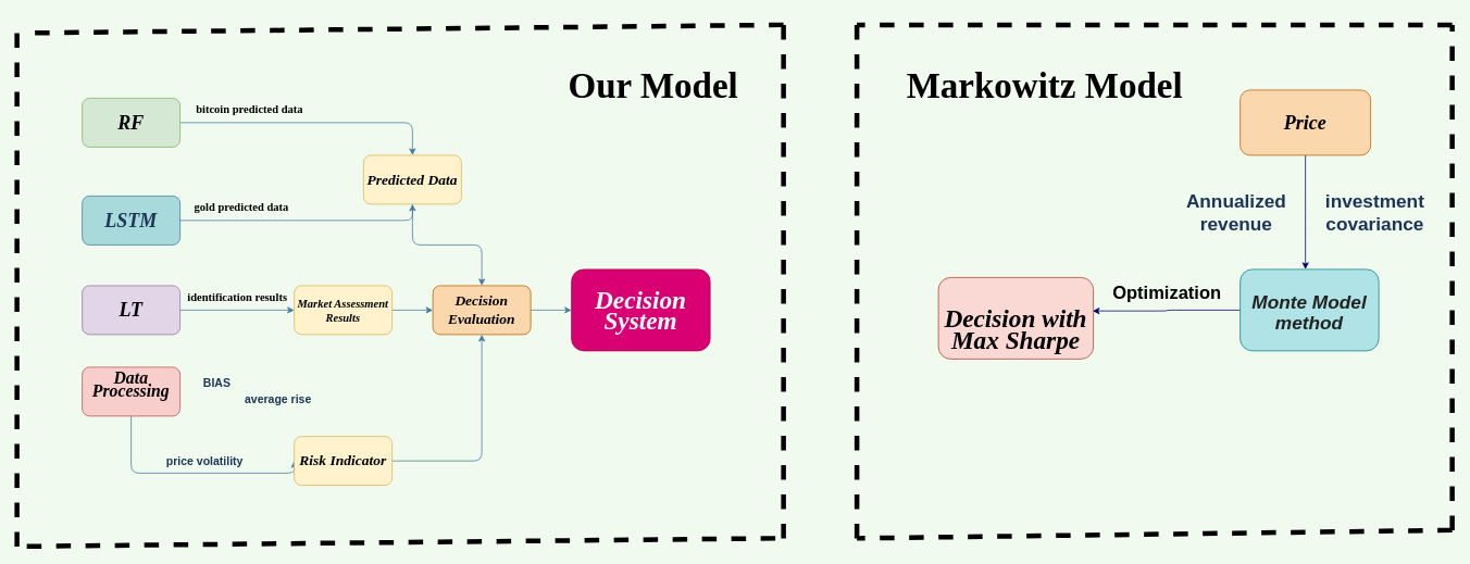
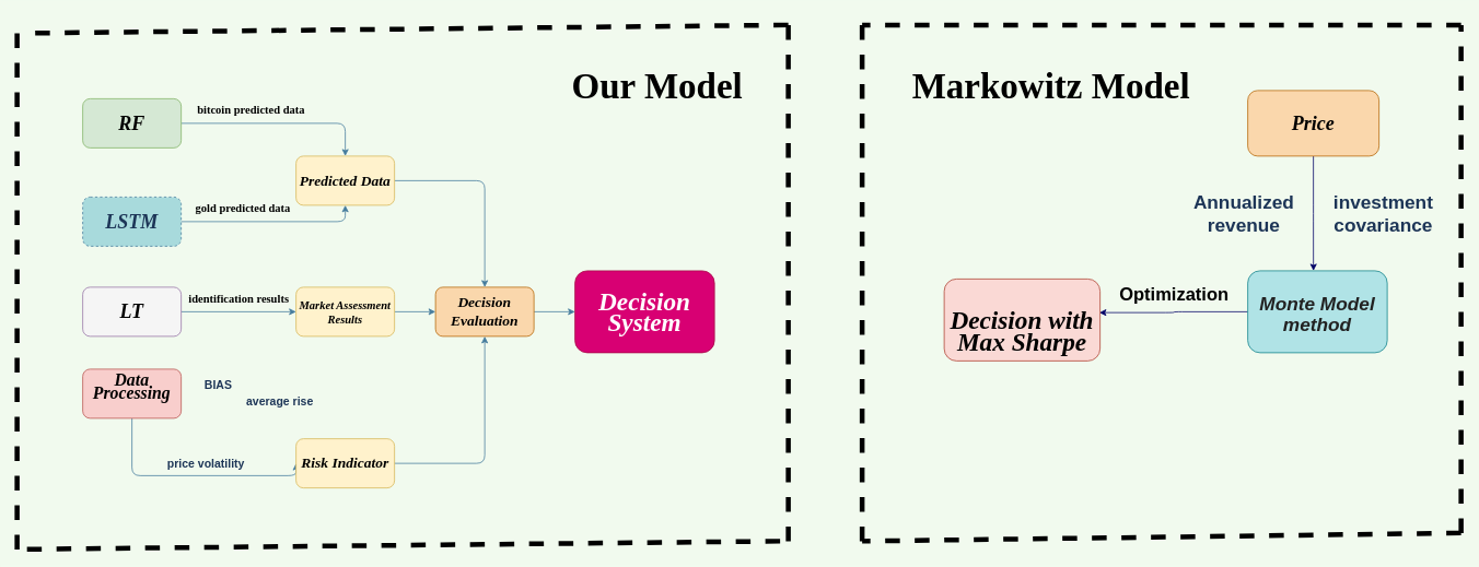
  <mxCell id="0" />
  <mxCell id="1" parent="0" />
  <mxCell id="2" style="edgeStyle=orthogonalEdgeStyle;curved=0;rounded=1;sketch=0;orthogonalLoop=1;jettySize=auto;html=1;entryX=0.5;entryY=0;entryDx=0;entryDy=0;fontSize=31;fontColor=#1D3557;strokeColor=#457B9D;fillColor=#A8DADC;" edge="1" parent="1" source="3" target="7"><mxGeometry relative="1" as="geometry" /></mxCell>
  <mxCell id="3" value="&lt;h1&gt;&lt;i&gt;&lt;font face=&quot;Times New Roman&quot;&gt;RF&lt;/font&gt;&lt;/i&gt;&lt;/h1&gt;" style="rounded=1;whiteSpace=wrap;html=1;fillColor=#d5e8d4;strokeColor=#82b366;" vertex="1" parent="1"><mxGeometry x="100" y="120" width="120" height="60" as="geometry" /></mxCell>
  <mxCell id="4" style="edgeStyle=orthogonalEdgeStyle;curved=0;rounded=1;sketch=0;orthogonalLoop=1;jettySize=auto;html=1;entryX=0.5;entryY=1;entryDx=0;entryDy=0;fontSize=14;fontColor=#1D3557;strokeColor=#457B9D;fillColor=#A8DADC;" edge="1" parent="1" source="5" target="7"><mxGeometry relative="1" as="geometry" /></mxCell>
- <mxCell id="5" value="&lt;h1&gt;&lt;i&gt;&lt;font face=&quot;Times New Roman&quot;&gt;LSTM&lt;/font&gt;&lt;/i&gt;&lt;/h1&gt;" style="rounded=1;whiteSpace=wrap;html=1;fillColor=#A8DADC;strokeColor=#457B9D;fontColor=#1D3557;" vertex="1" parent="1"><mxGeometry x="100" y="240" width="120" height="60" as="geometry" /></mxCell>
+ <mxCell id="5" value="&lt;h1&gt;&lt;i&gt;&lt;font face=&quot;Times New Roman&quot;&gt;LSTM&lt;/font&gt;&lt;/i&gt;&lt;/h1&gt;" style="rounded=1;whiteSpace=wrap;html=1;fillColor=#A8DADC;strokeColor=#457B9D;fontColor=#1D3557;dashed=1;" vertex="1" parent="1"><mxGeometry x="100" y="240" width="120" height="60" as="geometry" /></mxCell>
  <mxCell id="6" style="edgeStyle=orthogonalEdgeStyle;curved=0;rounded=1;sketch=0;orthogonalLoop=1;jettySize=auto;html=1;fontSize=18;fontColor=#1D3557;strokeColor=#457B9D;fillColor=#A8DADC;" edge="1" parent="1" source="7" target="20"><mxGeometry relative="1" as="geometry" /></mxCell>
- <mxCell id="7" value="&lt;h2&gt;&lt;font face=&quot;Times New Roman&quot;&gt;&lt;i&gt;Predicted Data&lt;/i&gt;&lt;/font&gt;&lt;/h2&gt;" style="rounded=1;whiteSpace=wrap;html=1;fillColor=#fff2cc;strokeColor=#d6b656;" vertex="1" parent="1"><mxGeometry x="445" y="190" width="120" height="60" as="geometry" /></mxCell>
+ <mxCell id="7" value="&lt;h2&gt;&lt;font face=&quot;Times New Roman&quot;&gt;&lt;i&gt;Predicted Data&lt;/i&gt;&lt;/font&gt;&lt;/h2&gt;" style="rounded=1;whiteSpace=wrap;html=1;fillColor=#fff2cc;strokeColor=#d6b656;" vertex="1" parent="1"><mxGeometry x="360" y="190" width="120" height="60" as="geometry" /></mxCell>
  <mxCell id="8" style="edgeStyle=orthogonalEdgeStyle;curved=0;rounded=1;sketch=0;orthogonalLoop=1;jettySize=auto;html=1;entryX=0;entryY=0.5;entryDx=0;entryDy=0;fontSize=21;fontColor=#1D3557;strokeColor=#457B9D;fillColor=#A8DADC;" edge="1" parent="1" source="9" target="11"><mxGeometry relative="1" as="geometry" /></mxCell>
- <mxCell id="9" value="&lt;h1&gt;&lt;font face=&quot;Times New Roman&quot;&gt;&lt;i&gt;LT&lt;/i&gt;&lt;/font&gt;&lt;/h1&gt;" style="rounded=1;whiteSpace=wrap;html=1;fillColor=#e1d5e7;strokeColor=#9673a6;" vertex="1" parent="1"><mxGeometry x="100" y="350" width="120" height="60" as="geometry" /></mxCell>
+ <mxCell id="9" value="&lt;h1&gt;&lt;font face=&quot;Times New Roman&quot;&gt;&lt;i&gt;LT&lt;/i&gt;&lt;/font&gt;&lt;/h1&gt;" style="rounded=1;whiteSpace=wrap;html=1;fillColor=#f5f5f5;strokeColor=#9673a6;" vertex="1" parent="1"><mxGeometry x="100" y="350" width="120" height="60" as="geometry" /></mxCell>
  <mxCell id="10" style="edgeStyle=orthogonalEdgeStyle;curved=0;rounded=1;sketch=0;orthogonalLoop=1;jettySize=auto;html=1;entryX=0;entryY=0.5;entryDx=0;entryDy=0;fontSize=18;fontColor=#1D3557;strokeColor=#457B9D;fillColor=#A8DADC;" edge="1" parent="1" source="11" target="20"><mxGeometry relative="1" as="geometry" /></mxCell>
  <mxCell id="11" value="&lt;h3&gt;&lt;font face=&quot;Times New Roman&quot;&gt;&lt;span style=&quot;font-size: 14.04px&quot;&gt;&lt;i&gt;Market Assessment Results&lt;/i&gt;&lt;/span&gt;&lt;/font&gt;&lt;br&gt;&lt;/h3&gt;" style="rounded=1;whiteSpace=wrap;html=1;fillColor=#fff2cc;strokeColor=#d6b656;" vertex="1" parent="1"><mxGeometry x="360" y="350" width="120" height="60" as="geometry" /></mxCell>
  <mxCell id="12" style="edgeStyle=orthogonalEdgeStyle;curved=0;rounded=1;sketch=0;orthogonalLoop=1;jettySize=auto;html=1;entryX=0;entryY=0.5;entryDx=0;entryDy=0;fontSize=31;fontColor=#1D3557;strokeColor=#457B9D;fillColor=#A8DADC;" edge="1" parent="1" source="13" target="18"><mxGeometry relative="1" as="geometry"><Array as="points"><mxPoint x="160" y="580" /></Array></mxGeometry></mxCell>
  <mxCell id="13" value="&lt;h2 style=&quot;font-size: 21px ; line-height: 0.8&quot;&gt;&lt;font face=&quot;Times New Roman&quot; style=&quot;font-size: 21px&quot;&gt;&lt;span style=&quot;font-size: 21px&quot;&gt;&lt;b style=&quot;font-size: 21px&quot;&gt;&lt;i style=&quot;font-size: 21px&quot;&gt;Data Processing&lt;br&gt;&lt;/i&gt;&lt;/b&gt;&lt;/span&gt;&lt;/font&gt;&lt;font face=&quot;Times New Roman&quot; style=&quot;font-size: 21px&quot;&gt;&lt;i style=&quot;font-size: 21px&quot;&gt;&amp;nbsp;&lt;/i&gt;&lt;/font&gt;&lt;/h2&gt;" style="rounded=1;whiteSpace=wrap;html=1;fillColor=#f8cecc;strokeColor=#b85450;fontSize=21;" vertex="1" parent="1"><mxGeometry x="100" y="450" width="120" height="60" as="geometry" /></mxCell>
  <mxCell id="14" value="&lt;h3 style=&quot;color: rgb(0 , 0 , 0)&quot;&gt;&lt;span style=&quot;font-family: &amp;#34;times new roman&amp;#34; ; font-size: 14px&quot;&gt;identification results&lt;/span&gt;&lt;/h3&gt;" style="text;html=1;align=center;verticalAlign=middle;resizable=0;points=[];autosize=1;strokeColor=none;fillColor=none;fontSize=21;fontColor=#1D3557;" vertex="1" parent="1"><mxGeometry x="220" y="320" width="140" height="80" as="geometry" /></mxCell>
  <mxCell id="15" value="&lt;b&gt;BIAS&lt;/b&gt;" style="text;html=1;align=center;verticalAlign=middle;resizable=0;points=[];autosize=1;strokeColor=none;fillColor=none;fontSize=14;fontColor=#1D3557;" vertex="1" parent="1"><mxGeometry x="240" y="460" width="50" height="20" as="geometry" /></mxCell>
  <mxCell id="16" value="&lt;b&gt;average rise&lt;/b&gt;" style="text;html=1;align=center;verticalAlign=middle;resizable=0;points=[];autosize=1;strokeColor=none;fillColor=none;fontSize=14;fontColor=#1D3557;" vertex="1" parent="1"><mxGeometry x="290" y="480" width="100" height="20" as="geometry" /></mxCell>
  <mxCell id="17" style="edgeStyle=orthogonalEdgeStyle;curved=0;rounded=1;sketch=0;orthogonalLoop=1;jettySize=auto;html=1;entryX=0.5;entryY=1;entryDx=0;entryDy=0;fontSize=18;fontColor=#1D3557;strokeColor=#457B9D;fillColor=#A8DADC;" edge="1" parent="1" source="18" target="20"><mxGeometry relative="1" as="geometry" /></mxCell>
  <mxCell id="18" value="&lt;h1 style=&quot;font-size: 18px;&quot;&gt;&lt;font face=&quot;Times New Roman&quot; style=&quot;font-size: 18px;&quot;&gt;&lt;span style=&quot;font-size: 18px;&quot;&gt;&lt;i style=&quot;font-size: 18px;&quot;&gt;Risk Indicator&lt;/i&gt;&lt;/span&gt;&lt;/font&gt;&lt;/h1&gt;" style="rounded=1;whiteSpace=wrap;html=1;fillColor=#fff2cc;strokeColor=#d6b656;fontSize=18;" vertex="1" parent="1"><mxGeometry x="360" y="535" width="120" height="60" as="geometry" /></mxCell>
  <mxCell id="19" style="edgeStyle=orthogonalEdgeStyle;curved=0;rounded=1;sketch=0;orthogonalLoop=1;jettySize=auto;html=1;entryX=0;entryY=0.5;entryDx=0;entryDy=0;fontSize=31;fontColor=#1D3557;strokeColor=#457B9D;fillColor=#A8DADC;" edge="1" parent="1" source="20" target="21"><mxGeometry relative="1" as="geometry" /></mxCell>
  <mxCell id="20" value="&lt;h1 style=&quot;font-size: 18px&quot;&gt;&lt;font face=&quot;Times New Roman&quot; style=&quot;font-size: 18px&quot;&gt;&lt;span style=&quot;font-size: 18px&quot;&gt;&lt;i style=&quot;font-size: 18px&quot;&gt;Decision Evaluation&lt;/i&gt;&lt;/span&gt;&lt;/font&gt;&lt;/h1&gt;" style="rounded=1;whiteSpace=wrap;html=1;fillColor=#fad7ac;strokeColor=#b46504;fontSize=18;" vertex="1" parent="1"><mxGeometry x="530" y="350" width="120" height="60" as="geometry" /></mxCell>
  <mxCell id="21" value="&lt;h2 style=&quot;line-height: 0.8&quot;&gt;&lt;font face=&quot;Times New Roman&quot; size=&quot;1&quot;&gt;&lt;i style=&quot;font-size: 31px&quot;&gt;Decision System&lt;/i&gt;&lt;/font&gt;&lt;/h2&gt;" style="rounded=1;whiteSpace=wrap;html=1;fillColor=#d80073;strokeColor=#A50040;fontSize=21;fontColor=#ffffff;" vertex="1" parent="1"><mxGeometry x="700" y="330" width="170" height="100" as="geometry" /></mxCell>
  <mxCell id="22" value="&lt;h3 style=&quot;color: rgb(0 , 0 , 0)&quot;&gt;&lt;font face=&quot;times new roman&quot;&gt;&lt;span style=&quot;font-size: 14px&quot;&gt;gold predicted data&lt;/span&gt;&lt;/font&gt;&lt;/h3&gt;" style="text;html=1;align=center;verticalAlign=middle;resizable=0;points=[];autosize=1;strokeColor=none;fillColor=none;fontSize=21;fontColor=#1D3557;" vertex="1" parent="1"><mxGeometry x="230" y="210" width="130" height="80" as="geometry" /></mxCell>
  <mxCell id="23" value="&lt;h3 style=&quot;color: rgb(0 , 0 , 0)&quot;&gt;&lt;font face=&quot;times new roman&quot;&gt;&lt;span style=&quot;font-size: 14px&quot;&gt;bitcoin predicted data&lt;/span&gt;&lt;/font&gt;&lt;/h3&gt;" style="text;html=1;align=center;verticalAlign=middle;resizable=0;points=[];autosize=1;strokeColor=none;fillColor=none;fontSize=21;fontColor=#1D3557;" vertex="1" parent="1"><mxGeometry x="230" y="90" width="150" height="80" as="geometry" /></mxCell>
  <mxCell id="24" value="&lt;font style=&quot;font-size: 14px&quot;&gt;&lt;b&gt;price volatility&lt;/b&gt;&lt;/font&gt;" style="text;html=1;align=center;verticalAlign=middle;resizable=0;points=[];autosize=1;strokeColor=none;fillColor=none;fontSize=31;fontColor=#1D3557;" vertex="1" parent="1"><mxGeometry x="195" y="535" width="110" height="50" as="geometry" /></mxCell>
  <mxCell id="25" value="" style="endArrow=none;dashed=1;html=1;rounded=1;sketch=0;fontSize=14;fontColor=#1D3557;strokeColor=#000000;fillColor=#A8DADC;curved=0;strokeWidth=6;" edge="1" parent="1"><mxGeometry width="50" height="50" relative="1" as="geometry"><mxPoint x="20" y="670" as="sourcePoint" /><mxPoint x="20" y="30" as="targetPoint" /></mxGeometry></mxCell>
  <mxCell id="26" value="" style="endArrow=none;dashed=1;html=1;rounded=1;sketch=0;fontSize=14;fontColor=#1D3557;strokeColor=#000000;fillColor=#A8DADC;curved=0;strokeWidth=6;" edge="1" parent="1"><mxGeometry width="50" height="50" relative="1" as="geometry"><mxPoint x="960" y="660" as="sourcePoint" /><mxPoint x="960" y="20" as="targetPoint" /></mxGeometry></mxCell>
  <mxCell id="27" value="" style="endArrow=none;dashed=1;html=1;rounded=1;sketch=0;fontSize=14;fontColor=#1D3557;strokeColor=#000000;fillColor=#A8DADC;curved=0;strokeWidth=6;" edge="1" parent="1"><mxGeometry width="50" height="50" relative="1" as="geometry"><mxPoint x="960" y="30" as="sourcePoint" /><mxPoint x="30" y="40" as="targetPoint" /></mxGeometry></mxCell>
  <mxCell id="28" value="" style="endArrow=none;dashed=1;html=1;rounded=1;sketch=0;fontSize=14;fontColor=#1D3557;strokeColor=#000000;fillColor=#A8DADC;curved=0;strokeWidth=6;" edge="1" parent="1"><mxGeometry width="50" height="50" relative="1" as="geometry"><mxPoint x="950" y="660" as="sourcePoint" /><mxPoint x="20" y="670" as="targetPoint" /></mxGeometry></mxCell>
  <mxCell id="29" style="edgeStyle=orthogonalEdgeStyle;curved=0;rounded=1;sketch=0;orthogonalLoop=1;jettySize=auto;html=1;fontSize=23;fontColor=#1D3557;strokeColor=#000066;strokeWidth=1;fillColor=#A8DADC;entryX=0.471;entryY=0;entryDx=0;entryDy=0;entryPerimeter=0;" edge="1" parent="1" source="30" target="32"><mxGeometry relative="1" as="geometry"><mxPoint x="1600" y="320" as="targetPoint" /></mxGeometry></mxCell>
  <mxCell id="30" value="&lt;h1&gt;&lt;font face=&quot;Times New Roman&quot;&gt;&lt;i&gt;Price&lt;/i&gt;&lt;/font&gt;&lt;/h1&gt;" style="rounded=1;whiteSpace=wrap;html=1;fillColor=#fad7ac;strokeColor=#b46504;" vertex="1" parent="1"><mxGeometry x="1520" y="110" width="160" height="80" as="geometry" /></mxCell>
  <mxCell id="31" style="edgeStyle=orthogonalEdgeStyle;curved=0;rounded=1;sketch=0;orthogonalLoop=1;jettySize=auto;html=1;fontSize=22;fontColor=none;strokeColor=#000066;strokeWidth=1;fillColor=#A8DADC;entryX=0.995;entryY=0.41;entryDx=0;entryDy=0;entryPerimeter=0;" edge="1" parent="1" source="32" target="40"><mxGeometry relative="1" as="geometry"><mxPoint x="1350" y="380" as="targetPoint" /></mxGeometry></mxCell>
  <mxCell id="32" value="&lt;h2 style=&quot;line-height: 0.8&quot;&gt;&lt;span style=&quot;color: rgb(34 , 34 , 34)&quot;&gt;&lt;font style=&quot;font-size: 23px&quot;&gt;&lt;i&gt;Monte Model method&lt;/i&gt;&lt;/font&gt;&lt;/span&gt;&lt;br&gt;&lt;/h2&gt;" style="rounded=1;whiteSpace=wrap;html=1;fillColor=#b0e3e6;strokeColor=#0e8088;fontSize=21;" vertex="1" parent="1"><mxGeometry x="1520" y="330" width="170" height="100" as="geometry" /></mxCell>
  <mxCell id="33" value="" style="endArrow=none;dashed=1;html=1;rounded=1;sketch=0;fontSize=14;fontColor=#1D3557;strokeColor=#000000;fillColor=#A8DADC;curved=0;strokeWidth=6;" edge="1" parent="1"><mxGeometry width="50" height="50" relative="1" as="geometry"><mxPoint x="1050" y="660" as="sourcePoint" /><mxPoint x="1050" y="30" as="targetPoint" /></mxGeometry></mxCell>
  <mxCell id="34" value="" style="endArrow=none;dashed=1;html=1;rounded=1;sketch=0;fontSize=14;fontColor=#1D3557;strokeColor=#000000;fillColor=#A8DADC;curved=0;strokeWidth=6;" edge="1" parent="1"><mxGeometry width="50" height="50" relative="1" as="geometry"><mxPoint x="1780" y="650" as="sourcePoint" /><mxPoint x="1780" y="30" as="targetPoint" /></mxGeometry></mxCell>
  <mxCell id="35" value="" style="endArrow=none;dashed=1;html=1;rounded=1;sketch=0;fontSize=14;fontColor=#1D3557;strokeColor=#000000;fillColor=#A8DADC;curved=0;strokeWidth=6;" edge="1" parent="1"><mxGeometry width="50" height="50" relative="1" as="geometry"><mxPoint x="1780" y="30" as="sourcePoint" /><mxPoint x="1050" y="30" as="targetPoint" /></mxGeometry></mxCell>
  <mxCell id="36" value="" style="endArrow=none;dashed=1;html=1;rounded=1;sketch=0;fontSize=14;fontColor=#1D3557;strokeColor=#000000;fillColor=#A8DADC;curved=0;strokeWidth=6;" edge="1" parent="1"><mxGeometry width="50" height="50" relative="1" as="geometry"><mxPoint x="1780" y="650" as="sourcePoint" /><mxPoint x="1050" y="660" as="targetPoint" /></mxGeometry></mxCell>
  <mxCell id="37" value="&lt;b&gt;investment&lt;br&gt;covariance&lt;/b&gt;" style="text;html=1;align=center;verticalAlign=middle;resizable=0;points=[];autosize=1;strokeColor=none;fillColor=none;fontSize=23;fontColor=#1D3557;" vertex="1" parent="1"><mxGeometry x="1615" y="230" width="140" height="60" as="geometry" /></mxCell>
  <mxCell id="38" value="&lt;h2 id=&quot;hide-editing-34732344&quot; style=&quot;box-sizing: border-box ; line-height: 1.5 ; margin: 0px ; padding: 0px ; color: rgb(44 , 45 , 48) ; font-family: &amp;#34;helvetica neue&amp;#34; , &amp;#34;helvetica&amp;#34; , &amp;#34;arial&amp;#34; , &amp;#34;meiryo&amp;#34; , &amp;#34;yu gothic medium&amp;#34; , sans-serif ; font-weight: normal&quot;&gt;&lt;br&gt;&lt;/h2&gt;" style="text;html=1;align=center;verticalAlign=middle;resizable=0;points=[];autosize=1;strokeColor=none;fillColor=none;fontSize=23;fontColor=#1D3557;" vertex="1" parent="1"><mxGeometry x="1460" y="200" width="20" height="60" as="geometry" /></mxCell>
  <mxCell id="39" value="&lt;b&gt;Annualized&lt;br&gt;revenue&lt;/b&gt;" style="text;html=1;align=center;verticalAlign=middle;resizable=0;points=[];autosize=1;strokeColor=none;fillColor=none;fontSize=23;fontColor=#1D3557;" vertex="1" parent="1"><mxGeometry x="1445" y="230" width="140" height="60" as="geometry" /></mxCell>
  <mxCell id="40" value="&lt;br&gt;&lt;br&gt;&lt;h2 style=&quot;font-family: &amp;#34;helvetica&amp;#34; ; font-style: normal ; letter-spacing: normal ; text-align: center ; text-indent: 0px ; text-transform: none ; word-spacing: 0px ; line-height: 0.8&quot;&gt;&lt;font face=&quot;Times New Roman&quot; size=&quot;1&quot;&gt;&lt;i style=&quot;font-size: 31px&quot;&gt;Decision with Max Sharpe&lt;/i&gt;&lt;/font&gt;&lt;/h2&gt;&lt;br&gt;" style="rounded=1;whiteSpace=wrap;html=1;labelBackgroundColor=none;sketch=0;fontSize=22;strokeColor=#ae4132;fillColor=#fad9d5;" vertex="1" parent="1"><mxGeometry x="1150" y="340" width="190" height="100" as="geometry" /></mxCell>
  <mxCell id="41" value="&lt;b&gt;Optimization&lt;/b&gt;" style="text;html=1;align=center;verticalAlign=middle;resizable=0;points=[];autosize=1;strokeColor=none;fillColor=none;fontSize=22;fontColor=none;" vertex="1" parent="1"><mxGeometry x="1355" y="345" width="150" height="30" as="geometry" /></mxCell>
  <mxCell id="42" value="&lt;h1&gt;&lt;font face=&quot;Comic Sans MS&quot;&gt;Our Model&lt;/font&gt;&lt;/h1&gt;" style="text;html=1;align=center;verticalAlign=middle;resizable=0;points=[];autosize=1;strokeColor=none;fillColor=none;fontSize=22;fontColor=#000000;" vertex="1" parent="1"><mxGeometry x="680" y="60" width="240" height="90" as="geometry" /></mxCell>
  <mxCell id="43" value="&lt;h1&gt;&lt;font face=&quot;Comic Sans MS&quot;&gt;Markowitz&amp;nbsp;Model&lt;/font&gt;&lt;/h1&gt;" style="text;html=1;align=center;verticalAlign=middle;resizable=0;points=[];autosize=1;strokeColor=none;fillColor=none;fontSize=22;fontColor=#000000;" vertex="1" parent="1"><mxGeometry x="1090" y="60" width="380" height="90" as="geometry" /></mxCell>
